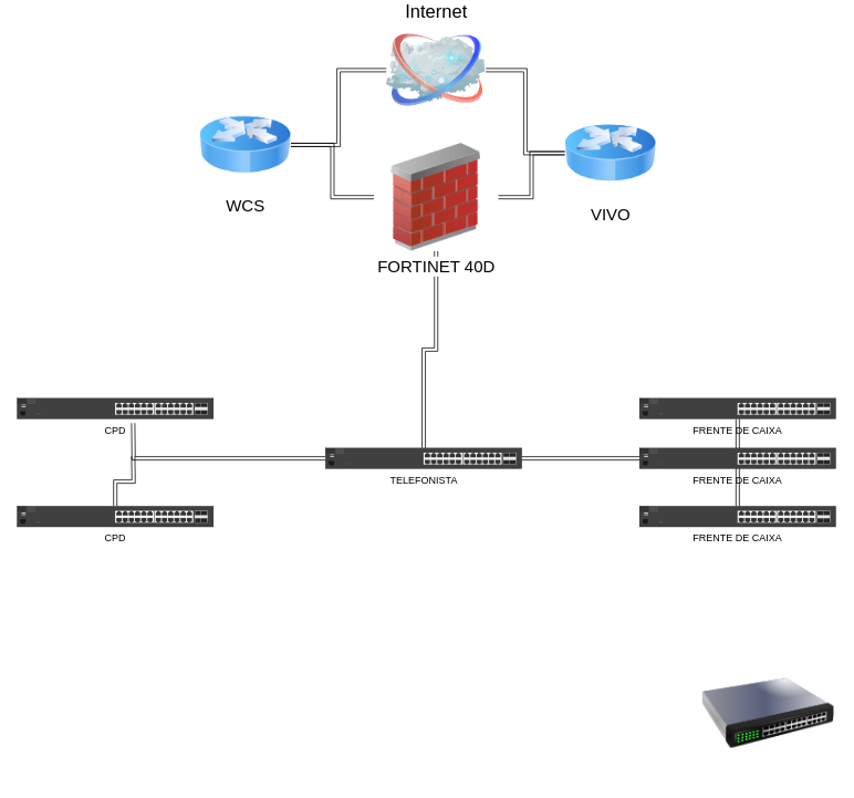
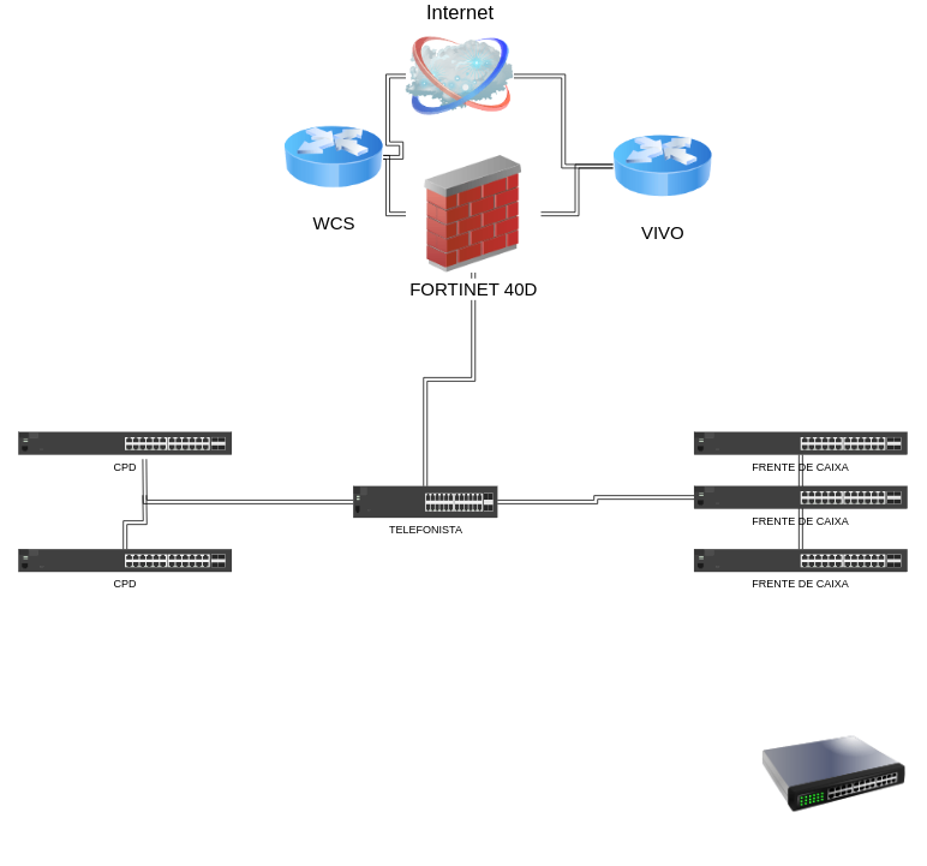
  <mxCell id="0" />
  <mxCell id="1" parent="0" />
  <mxCell id="2" value="" style="edgeStyle=orthogonalEdgeStyle;shape=link;rounded=0;orthogonalLoop=1;jettySize=auto;html=1;" edge="1" parent="1" source="4" target="9"><mxGeometry relative="1" as="geometry" /></mxCell>
  <mxCell id="3" value="" style="edgeStyle=orthogonalEdgeStyle;shape=link;rounded=0;orthogonalLoop=1;jettySize=auto;html=1;" edge="1" parent="1" source="4" target="11"><mxGeometry relative="1" as="geometry" /></mxCell>
- <mxCell id="4" value="Internet" style="image;html=1;labelBackgroundColor=#ffffff;image=img/lib/clip_art/networking/Cloud_128x128.png;rounded=1;shadow=0;comic=0;strokeWidth=4;fontSize=22;labelPosition=center;verticalLabelPosition=top;align=center;verticalAlign=bottom;" parent="1" vertex="1"><mxGeometry x="465" y="20" width="120" height="110" as="geometry" /></mxCell>
+ <mxCell id="4" value="Internet" style="image;html=1;labelBackgroundColor=#ffffff;image=img/lib/clip_art/networking/Cloud_128x128.png;rounded=1;shadow=0;comic=0;strokeWidth=4;fontSize=22;labelPosition=center;verticalLabelPosition=top;align=center;verticalAlign=bottom;" parent="1" vertex="1"><mxGeometry x="450" y="20" width="120" height="110" as="geometry" /></mxCell>
  <mxCell id="5" style="edgeStyle=orthogonalEdgeStyle;shape=link;rounded=0;orthogonalLoop=1;jettySize=auto;html=1;" edge="1" parent="1" source="8" target="11"><mxGeometry relative="1" as="geometry" /></mxCell>
  <mxCell id="6" style="edgeStyle=orthogonalEdgeStyle;shape=link;rounded=0;orthogonalLoop=1;jettySize=auto;html=1;" edge="1" parent="1" source="8" target="9"><mxGeometry relative="1" as="geometry"><mxPoint x="290" y="260" as="targetPoint" /></mxGeometry></mxCell>
  <mxCell id="7" style="edgeStyle=orthogonalEdgeStyle;shape=link;rounded=0;orthogonalLoop=1;jettySize=auto;html=1;" edge="1" parent="1" source="8" target="17"><mxGeometry relative="1" as="geometry" /></mxCell>
  <mxCell id="8" value="&lt;span style=&quot;font-size: 20px&quot;&gt;FORTINET 40D&lt;/span&gt;" style="image;html=1;image=img/lib/clip_art/networking/Firewall_02_128x128.png" parent="1" vertex="1"><mxGeometry x="450" y="163" width="150" height="130" as="geometry" /></mxCell>
- <mxCell id="9" value="&lt;font style=&quot;font-size: 20px&quot;&gt;WCS&lt;/font&gt;" style="image;html=1;image=img/lib/clip_art/networking/Router_Icon_128x128.png" parent="1" vertex="1"><mxGeometry x="240" y="110" width="110" height="110" as="geometry" /></mxCell>
+ <mxCell id="9" value="&lt;font style=&quot;font-size: 20px&quot;&gt;WCS&lt;/font&gt;" style="image;html=1;image=img/lib/clip_art/networking/Router_Icon_128x128.png" parent="1" vertex="1"><mxGeometry x="315" y="110" width="110" height="110" as="geometry" /></mxCell>
  <mxCell id="10" value="" style="image;html=1;image=img/lib/clip_art/networking/Switch_128x128.png" parent="1" vertex="1"><mxGeometry x="845" y="770" width="160" height="160" as="geometry" /></mxCell>
  <mxCell id="11" value="&lt;font style=&quot;font-size: 20px&quot;&gt;VIVO&lt;/font&gt;" style="image;html=1;image=img/lib/clip_art/networking/Router_Icon_128x128.png" parent="1" vertex="1"><mxGeometry x="680" y="120" width="110" height="110" as="geometry" /></mxCell>
  <mxCell id="12" value="CPD" style="html=1;verticalLabelPosition=bottom;verticalAlign=top;outlineConnect=0;shadow=0;dashed=0;shape=mxgraph.rack.hpe_aruba.switches.j9776a_2530_24g_switch;" vertex="1" parent="1"><mxGeometry x="20" y="470" width="236.67" height="25" as="geometry" /></mxCell>
  <mxCell id="13" style="edgeStyle=orthogonalEdgeStyle;shape=link;rounded=0;orthogonalLoop=1;jettySize=auto;html=1;" edge="1" parent="1" source="14"><mxGeometry relative="1" as="geometry"><mxPoint x="160" y="540" as="targetPoint" /></mxGeometry></mxCell>
  <mxCell id="14" value="CPD" style="html=1;verticalLabelPosition=bottom;verticalAlign=top;outlineConnect=0;shadow=0;dashed=0;shape=mxgraph.rack.hpe_aruba.switches.j9776a_2530_24g_switch;" vertex="1" parent="1"><mxGeometry x="20" y="600" width="236.67" height="25" as="geometry" /></mxCell>
  <mxCell id="15" style="edgeStyle=orthogonalEdgeStyle;shape=link;rounded=0;orthogonalLoop=1;jettySize=auto;html=1;" edge="1" parent="1" source="17" target="20"><mxGeometry relative="1" as="geometry" /></mxCell>
  <mxCell id="16" style="edgeStyle=orthogonalEdgeStyle;shape=link;rounded=0;orthogonalLoop=1;jettySize=auto;html=1;" edge="1" parent="1" source="17"><mxGeometry relative="1" as="geometry"><mxPoint x="160" y="500" as="targetPoint" /></mxGeometry></mxCell>
- <mxCell id="17" value="TELEFONISTA" style="html=1;verticalLabelPosition=bottom;verticalAlign=top;outlineConnect=0;shadow=0;dashed=0;shape=mxgraph.rack.hpe_aruba.switches.j9776a_2530_24g_switch;" vertex="1" parent="1"><mxGeometry x="391.66" y="530" width="236.67" height="25" as="geometry" /></mxCell>
+ <mxCell id="17" value="TELEFONISTA" style="html=1;verticalLabelPosition=bottom;verticalAlign=top;outlineConnect=0;shadow=0;dashed=0;shape=mxgraph.rack.hpe_aruba.switches.j9776a_2530_24g_switch;" vertex="1" parent="1"><mxGeometry x="391.66" y="530" width="160" height="35" as="geometry" /></mxCell>
  <mxCell id="18" value="" style="edgeStyle=orthogonalEdgeStyle;shape=link;rounded=0;orthogonalLoop=1;jettySize=auto;html=1;" edge="1" parent="1" source="19" target="21"><mxGeometry relative="1" as="geometry" /></mxCell>
  <mxCell id="19" value="FRENTE DE CAIXA" style="html=1;verticalLabelPosition=bottom;verticalAlign=top;outlineConnect=0;shadow=0;dashed=0;shape=mxgraph.rack.hpe_aruba.switches.j9776a_2530_24g_switch;" vertex="1" parent="1"><mxGeometry x="770" y="470" width="236.67" height="25" as="geometry" /></mxCell>
  <mxCell id="20" value="FRENTE DE CAIXA" style="html=1;verticalLabelPosition=bottom;verticalAlign=top;outlineConnect=0;shadow=0;dashed=0;shape=mxgraph.rack.hpe_aruba.switches.j9776a_2530_24g_switch;" vertex="1" parent="1"><mxGeometry x="770" y="530" width="236.67" height="25" as="geometry" /></mxCell>
  <mxCell id="21" value="FRENTE DE CAIXA" style="html=1;verticalLabelPosition=bottom;verticalAlign=top;outlineConnect=0;shadow=0;dashed=0;shape=mxgraph.rack.hpe_aruba.switches.j9776a_2530_24g_switch;" vertex="1" parent="1"><mxGeometry x="770" y="600" width="236.67" height="25" as="geometry" /></mxCell>
